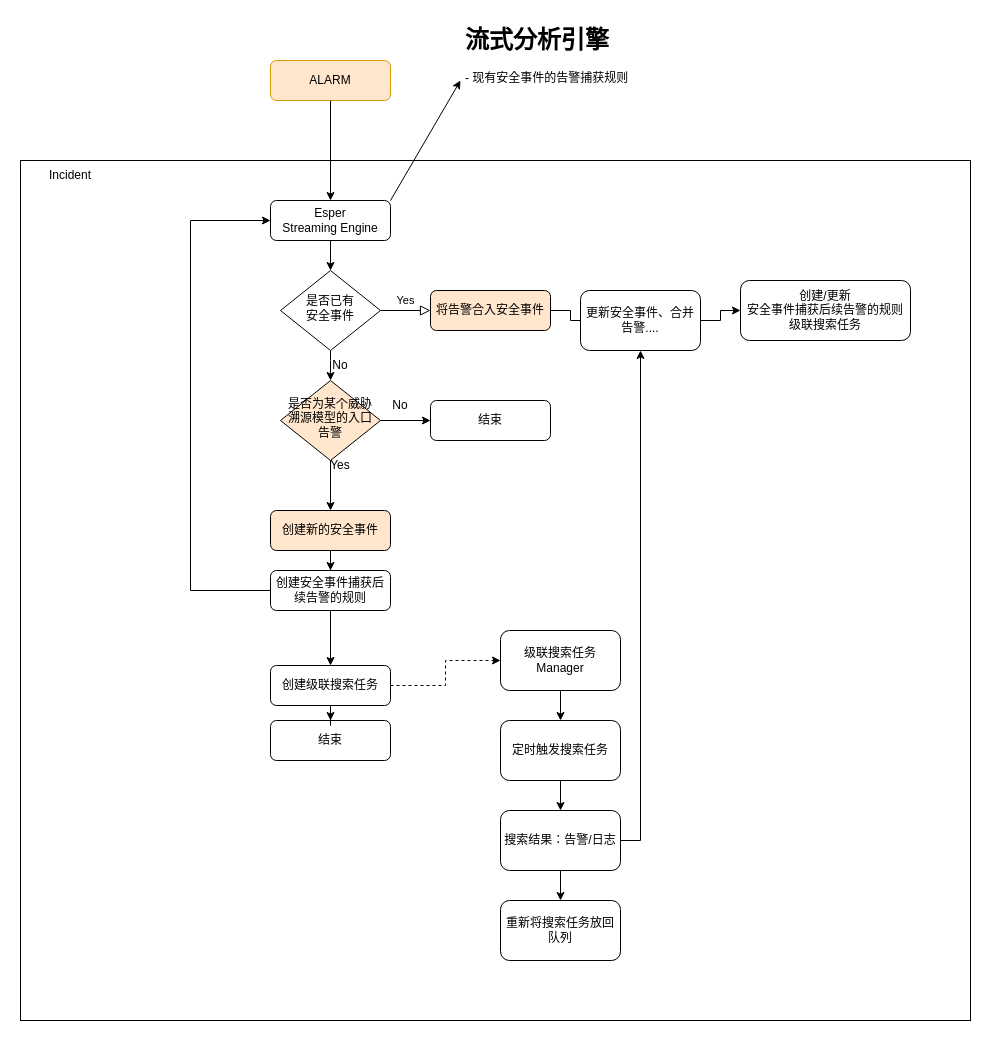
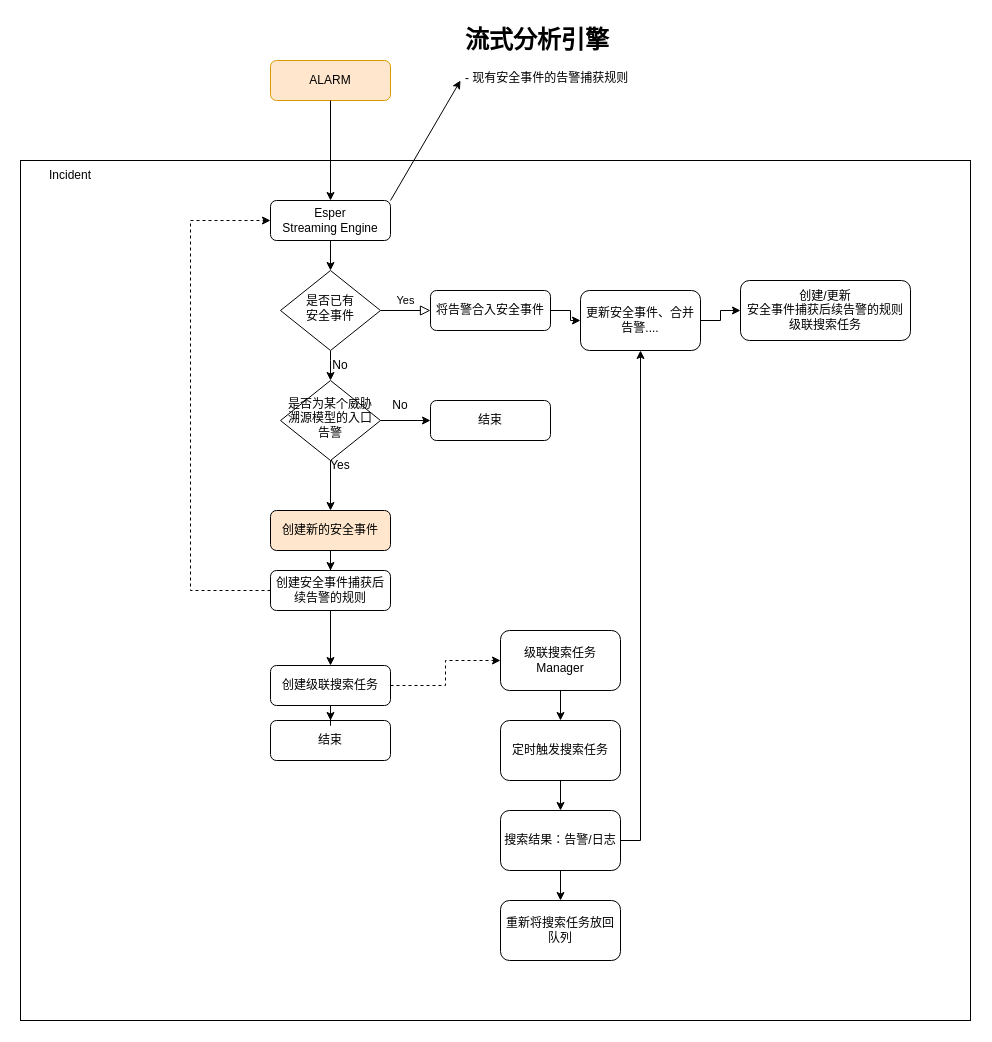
  <mxCell id="0" />
  <mxCell id="1" parent="0" />
  <mxCell id="2" value="" style="rounded=0;whiteSpace=wrap;html=1;" vertex="1" parent="1"><mxGeometry x="20" y="160" width="950" height="860" as="geometry" /></mxCell>
  <mxCell id="3" value="ALARM" style="rounded=1;whiteSpace=wrap;html=1;fontSize=12;glass=0;strokeWidth=1;shadow=0;fillColor=#ffe6cc;strokeColor=#d79b00;" parent="1" vertex="1"><mxGeometry x="270" y="60" width="120" height="40" as="geometry" /></mxCell>
  <mxCell id="4" value="Yes" style="edgeStyle=orthogonalEdgeStyle;rounded=0;html=1;jettySize=auto;orthogonalLoop=1;fontSize=11;endArrow=block;endFill=0;endSize=8;strokeWidth=1;shadow=0;labelBackgroundColor=none;" parent="1" source="6" target="8" edge="1"><mxGeometry y="10" relative="1" as="geometry"><mxPoint as="offset" /></mxGeometry></mxCell>
  <mxCell id="5" value="" style="edgeStyle=orthogonalEdgeStyle;rounded=0;orthogonalLoop=1;jettySize=auto;html=1;" edge="1" parent="1" source="6" target="25"><mxGeometry relative="1" as="geometry"><Array as="points"><mxPoint x="330" y="360" /><mxPoint x="330" y="360" /></Array></mxGeometry></mxCell>
  <mxCell id="6" value="是否已有&lt;br&gt;安全事件" style="rhombus;whiteSpace=wrap;html=1;shadow=0;fontFamily=Helvetica;fontSize=12;align=center;strokeWidth=1;spacing=6;spacingTop=-4;" parent="1" vertex="1"><mxGeometry x="280" y="270" width="100" height="80" as="geometry" /></mxCell>
- <mxCell id="7" style="edgeStyle=orthogonalEdgeStyle;rounded=0;orthogonalLoop=1;jettySize=auto;html=1;endArrow=none;" edge="1" parent="1" source="8" target="19"><mxGeometry relative="1" as="geometry" /></mxCell>
- <mxCell id="8" value="将告警合入安全事件" style="rounded=1;whiteSpace=wrap;html=1;fontSize=12;glass=0;strokeWidth=1;shadow=0;fillColor=#ffe6cc;" parent="1" vertex="1"><mxGeometry x="430" y="290" width="120" height="40" as="geometry" /></mxCell>
- <mxCell id="9" style="edgeStyle=orthogonalEdgeStyle;rounded=0;orthogonalLoop=1;jettySize=auto;html=1;entryX=0;entryY=0.5;entryDx=0;entryDy=0;" edge="1" parent="1" source="11" target="15"><mxGeometry relative="1" as="geometry"><Array as="points"><mxPoint x="190" y="590" /><mxPoint x="190" y="220" /></Array></mxGeometry></mxCell>
+ <mxCell id="7" style="edgeStyle=orthogonalEdgeStyle;rounded=0;orthogonalLoop=1;jettySize=auto;html=1;" edge="1" parent="1" source="8" target="19"><mxGeometry relative="1" as="geometry" /></mxCell>
+ <mxCell id="8" value="将告警合入安全事件" style="rounded=1;whiteSpace=wrap;html=1;fontSize=12;glass=0;strokeWidth=1;shadow=0;" parent="1" vertex="1"><mxGeometry x="430" y="290" width="120" height="40" as="geometry" /></mxCell>
+ <mxCell id="9" style="edgeStyle=orthogonalEdgeStyle;rounded=0;orthogonalLoop=1;jettySize=auto;html=1;entryX=0;entryY=0.5;entryDx=0;entryDy=0;dashed=1;" edge="1" parent="1" source="11" target="15"><mxGeometry relative="1" as="geometry"><Array as="points"><mxPoint x="190" y="590" /><mxPoint x="190" y="220" /></Array></mxGeometry></mxCell>
  <mxCell id="10" value="" style="edgeStyle=orthogonalEdgeStyle;rounded=0;orthogonalLoop=1;jettySize=auto;html=1;entryX=0.5;entryY=0;entryDx=0;entryDy=0;" edge="1" parent="1" source="11" target="32"><mxGeometry relative="1" as="geometry" /></mxCell>
  <mxCell id="11" value="创建安全事件捕获后续告警的规则" style="rounded=1;whiteSpace=wrap;html=1;fontSize=12;glass=0;strokeWidth=1;shadow=0;" parent="1" vertex="1"><mxGeometry x="270" y="570" width="120" height="40" as="geometry" /></mxCell>
  <mxCell id="12" value="Incident" style="text;html=1;strokeColor=none;fillColor=none;align=center;verticalAlign=middle;whiteSpace=wrap;rounded=0;" vertex="1" parent="1"><mxGeometry x="40" y="160" width="60" height="30" as="geometry" /></mxCell>
  <mxCell id="13" value="" style="edgeStyle=orthogonalEdgeStyle;rounded=0;orthogonalLoop=1;jettySize=auto;html=1;exitX=0.5;exitY=1;exitDx=0;exitDy=0;entryX=0.5;entryY=0;entryDx=0;entryDy=0;" edge="1" parent="1" source="3" target="15"><mxGeometry relative="1" as="geometry"><mxPoint x="500" y="100" as="targetPoint" /></mxGeometry></mxCell>
  <mxCell id="14" style="edgeStyle=orthogonalEdgeStyle;rounded=0;orthogonalLoop=1;jettySize=auto;html=1;" edge="1" parent="1" source="15" target="6"><mxGeometry relative="1" as="geometry" /></mxCell>
  <mxCell id="15" value="Esper &lt;br&gt;Streaming Engine" style="rounded=1;whiteSpace=wrap;html=1;fontSize=12;glass=0;strokeWidth=1;shadow=0;" vertex="1" parent="1"><mxGeometry x="270" y="200" width="120" height="40" as="geometry" /></mxCell>
  <mxCell id="16" value="&lt;h1&gt;流式分析引擎&lt;/h1&gt;&lt;p&gt;- 现有安全事件的告警捕获规则&lt;/p&gt;" style="text;html=1;strokeColor=none;fillColor=none;spacing=5;spacingTop=-20;whiteSpace=wrap;overflow=hidden;rounded=0;" vertex="1" parent="1"><mxGeometry x="460" y="20" width="190" height="120" as="geometry" /></mxCell>
  <mxCell id="17" value="" style="endArrow=classic;html=1;rounded=0;entryX=0;entryY=0.5;entryDx=0;entryDy=0;" edge="1" parent="1" target="16"><mxGeometry width="50" height="50" relative="1" as="geometry"><mxPoint x="390" y="200" as="sourcePoint" /><mxPoint x="440" y="150" as="targetPoint" /></mxGeometry></mxCell>
  <mxCell id="18" value="" style="edgeStyle=orthogonalEdgeStyle;rounded=0;orthogonalLoop=1;jettySize=auto;html=1;" edge="1" parent="1" source="19" target="41"><mxGeometry relative="1" as="geometry" /></mxCell>
  <mxCell id="19" value="更新安全事件、合并告警...." style="rounded=1;whiteSpace=wrap;html=1;fontSize=12;glass=0;strokeWidth=1;shadow=0;" vertex="1" parent="1"><mxGeometry x="580" y="290" width="120" height="60" as="geometry" /></mxCell>
  <mxCell id="20" value="结束" style="rounded=1;whiteSpace=wrap;html=1;fontSize=12;glass=0;strokeWidth=1;shadow=0;" vertex="1" parent="1"><mxGeometry x="270" y="720" width="120" height="40" as="geometry" /></mxCell>
  <mxCell id="21" value="" style="edgeStyle=orthogonalEdgeStyle;rounded=0;orthogonalLoop=1;jettySize=auto;html=1;" edge="1" parent="1" source="22" target="11"><mxGeometry relative="1" as="geometry" /></mxCell>
  <mxCell id="22" value="创建新的安全事件" style="rounded=1;whiteSpace=wrap;html=1;fontSize=12;glass=0;strokeWidth=1;shadow=0;fillColor=#ffe6cc;" vertex="1" parent="1"><mxGeometry x="270" y="510" width="120" height="40" as="geometry" /></mxCell>
  <mxCell id="23" value="" style="edgeStyle=orthogonalEdgeStyle;rounded=0;orthogonalLoop=1;jettySize=auto;html=1;" edge="1" parent="1" source="25" target="22"><mxGeometry relative="1" as="geometry" /></mxCell>
  <mxCell id="24" value="" style="edgeStyle=orthogonalEdgeStyle;rounded=0;orthogonalLoop=1;jettySize=auto;html=1;" edge="1" parent="1" source="25" target="28"><mxGeometry relative="1" as="geometry" /></mxCell>
- <mxCell id="25" value="是否为某个威胁溯源模型的入口告警" style="rhombus;whiteSpace=wrap;html=1;shadow=0;fontFamily=Helvetica;fontSize=12;align=center;strokeWidth=1;spacing=6;spacingTop=-4;fillColor=#ffe6cc;" vertex="1" parent="1"><mxGeometry x="280" y="380" width="100" height="80" as="geometry" /></mxCell>
+ <mxCell id="25" value="是否为某个威胁溯源模型的入口告警" style="rhombus;whiteSpace=wrap;html=1;shadow=0;fontFamily=Helvetica;fontSize=12;align=center;strokeWidth=1;spacing=6;spacingTop=-4;" vertex="1" parent="1"><mxGeometry x="280" y="380" width="100" height="80" as="geometry" /></mxCell>
  <mxCell id="26" value="No" style="text;html=1;strokeColor=none;fillColor=none;align=center;verticalAlign=middle;whiteSpace=wrap;rounded=0;" vertex="1" parent="1"><mxGeometry x="310" y="350" width="60" height="30" as="geometry" /></mxCell>
  <mxCell id="27" value="Yes" style="text;html=1;strokeColor=none;fillColor=none;align=center;verticalAlign=middle;whiteSpace=wrap;rounded=0;" vertex="1" parent="1"><mxGeometry x="310" y="450" width="60" height="30" as="geometry" /></mxCell>
  <mxCell id="28" value="结束" style="rounded=1;whiteSpace=wrap;html=1;fontSize=12;glass=0;strokeWidth=1;shadow=0;" vertex="1" parent="1"><mxGeometry x="430" y="400" width="120" height="40" as="geometry" /></mxCell>
  <mxCell id="29" value="No" style="text;html=1;strokeColor=none;fillColor=none;align=center;verticalAlign=middle;whiteSpace=wrap;rounded=0;" vertex="1" parent="1"><mxGeometry x="370" y="390" width="60" height="30" as="geometry" /></mxCell>
  <mxCell id="30" value="" style="edgeStyle=orthogonalEdgeStyle;rounded=0;orthogonalLoop=1;jettySize=auto;html=1;" edge="1" parent="1" source="32" target="20"><mxGeometry relative="1" as="geometry" /></mxCell>
  <mxCell id="31" value="" style="edgeStyle=orthogonalEdgeStyle;rounded=0;orthogonalLoop=1;jettySize=auto;html=1;dashed=1;" edge="1" parent="1" source="32" target="34"><mxGeometry relative="1" as="geometry" /></mxCell>
  <mxCell id="32" value="创建级联搜索任务" style="rounded=1;whiteSpace=wrap;html=1;fontSize=12;glass=0;strokeWidth=1;shadow=0;" vertex="1" parent="1"><mxGeometry x="270" y="665" width="120" height="40" as="geometry" /></mxCell>
  <mxCell id="33" value="" style="edgeStyle=orthogonalEdgeStyle;rounded=0;orthogonalLoop=1;jettySize=auto;html=1;" edge="1" parent="1" source="34" target="36"><mxGeometry relative="1" as="geometry" /></mxCell>
  <mxCell id="34" value="级联搜索任务Manager" style="rounded=1;whiteSpace=wrap;html=1;" vertex="1" parent="1"><mxGeometry x="500" y="630" width="120" height="60" as="geometry" /></mxCell>
  <mxCell id="35" value="" style="edgeStyle=orthogonalEdgeStyle;rounded=0;orthogonalLoop=1;jettySize=auto;html=1;" edge="1" parent="1" source="36" target="39"><mxGeometry relative="1" as="geometry" /></mxCell>
  <mxCell id="36" value="定时触发搜索任务" style="rounded=1;whiteSpace=wrap;html=1;" vertex="1" parent="1"><mxGeometry x="500" y="720" width="120" height="60" as="geometry" /></mxCell>
  <mxCell id="37" style="edgeStyle=orthogonalEdgeStyle;rounded=0;orthogonalLoop=1;jettySize=auto;html=1;" edge="1" parent="1" source="39" target="19"><mxGeometry relative="1" as="geometry"><Array as="points"><mxPoint x="640" y="840" /></Array></mxGeometry></mxCell>
  <mxCell id="38" value="" style="edgeStyle=orthogonalEdgeStyle;rounded=0;orthogonalLoop=1;jettySize=auto;html=1;" edge="1" parent="1" source="39" target="40"><mxGeometry relative="1" as="geometry" /></mxCell>
  <mxCell id="39" value="搜索结果：告警/日志" style="rounded=1;whiteSpace=wrap;html=1;" vertex="1" parent="1"><mxGeometry x="500" y="810" width="120" height="60" as="geometry" /></mxCell>
  <mxCell id="40" value="重新将搜索任务放回队列" style="rounded=1;whiteSpace=wrap;html=1;" vertex="1" parent="1"><mxGeometry x="500" y="900" width="120" height="60" as="geometry" /></mxCell>
  <mxCell id="41" value="创建/更新&lt;br&gt;安全事件捕获后续告警的规则&lt;br&gt;级联搜索任务" style="rounded=1;whiteSpace=wrap;html=1;fontSize=12;glass=0;strokeWidth=1;shadow=0;" vertex="1" parent="1"><mxGeometry x="740" y="280" width="170" height="60" as="geometry" /></mxCell>
